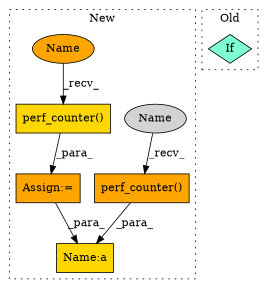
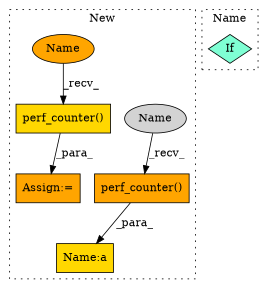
  digraph {
    node [a=75 fillcolor=orange l=3 s=18013 shape=box style=filled]
    n1 [l=19 label="perf_counter()"]
    n2 [a=82 fillcolor=gold label="Name:a" s=18032]
    n3 [fillcolor=gold l=19 label="perf_counter()" s=17881]
    n4 [a=68 label="Assign:=" s=17878]
    n5 [a=87 fillcolor=lightgrey l=4 label=Name shape=ellipse]
    n6 [a=87 l=4 label=Name s=17881 shape=ellipse]
    n7 [a=96 fillcolor=aquamarine label=If s=17751 shape=diamond]
    subgraph cluster_1 {
      label=New
      style=dotted
      n1
      n2
      n3
      n4
      n5
      n6
    }
    subgraph cluster_2 {
-     label=Old
+     label=Name
      style=dotted
      n7
    }
    n1 -> n2 [label=_para_]
    n3 -> n4 [label=_para_]
-   n4 -> n2 [label=_para_]
    n5 -> n1 [label=_recv_]
    n6 -> n3 [label=_recv_]
  }
